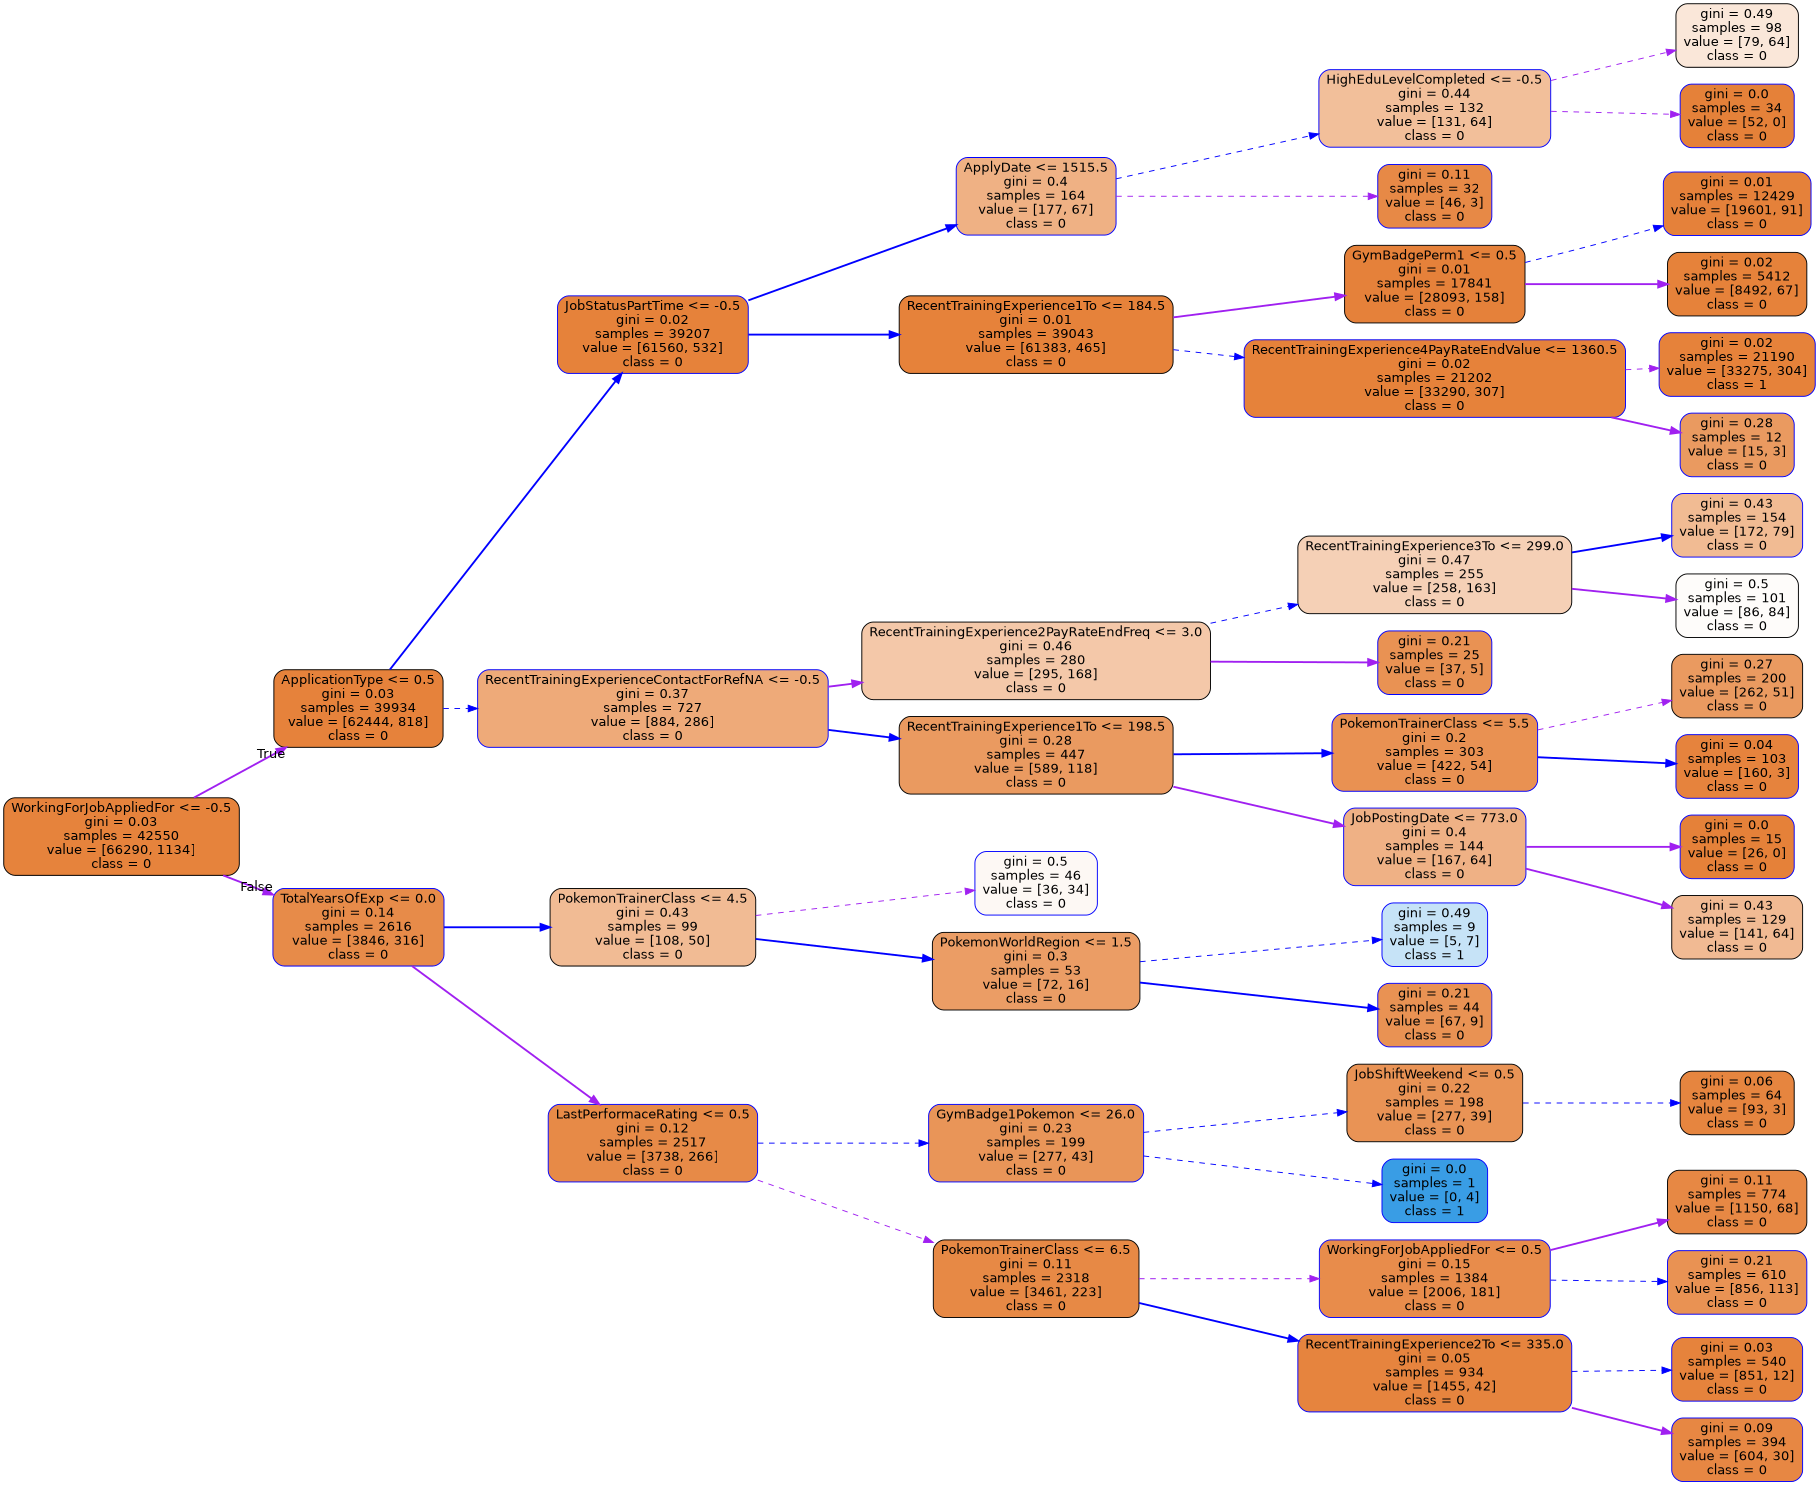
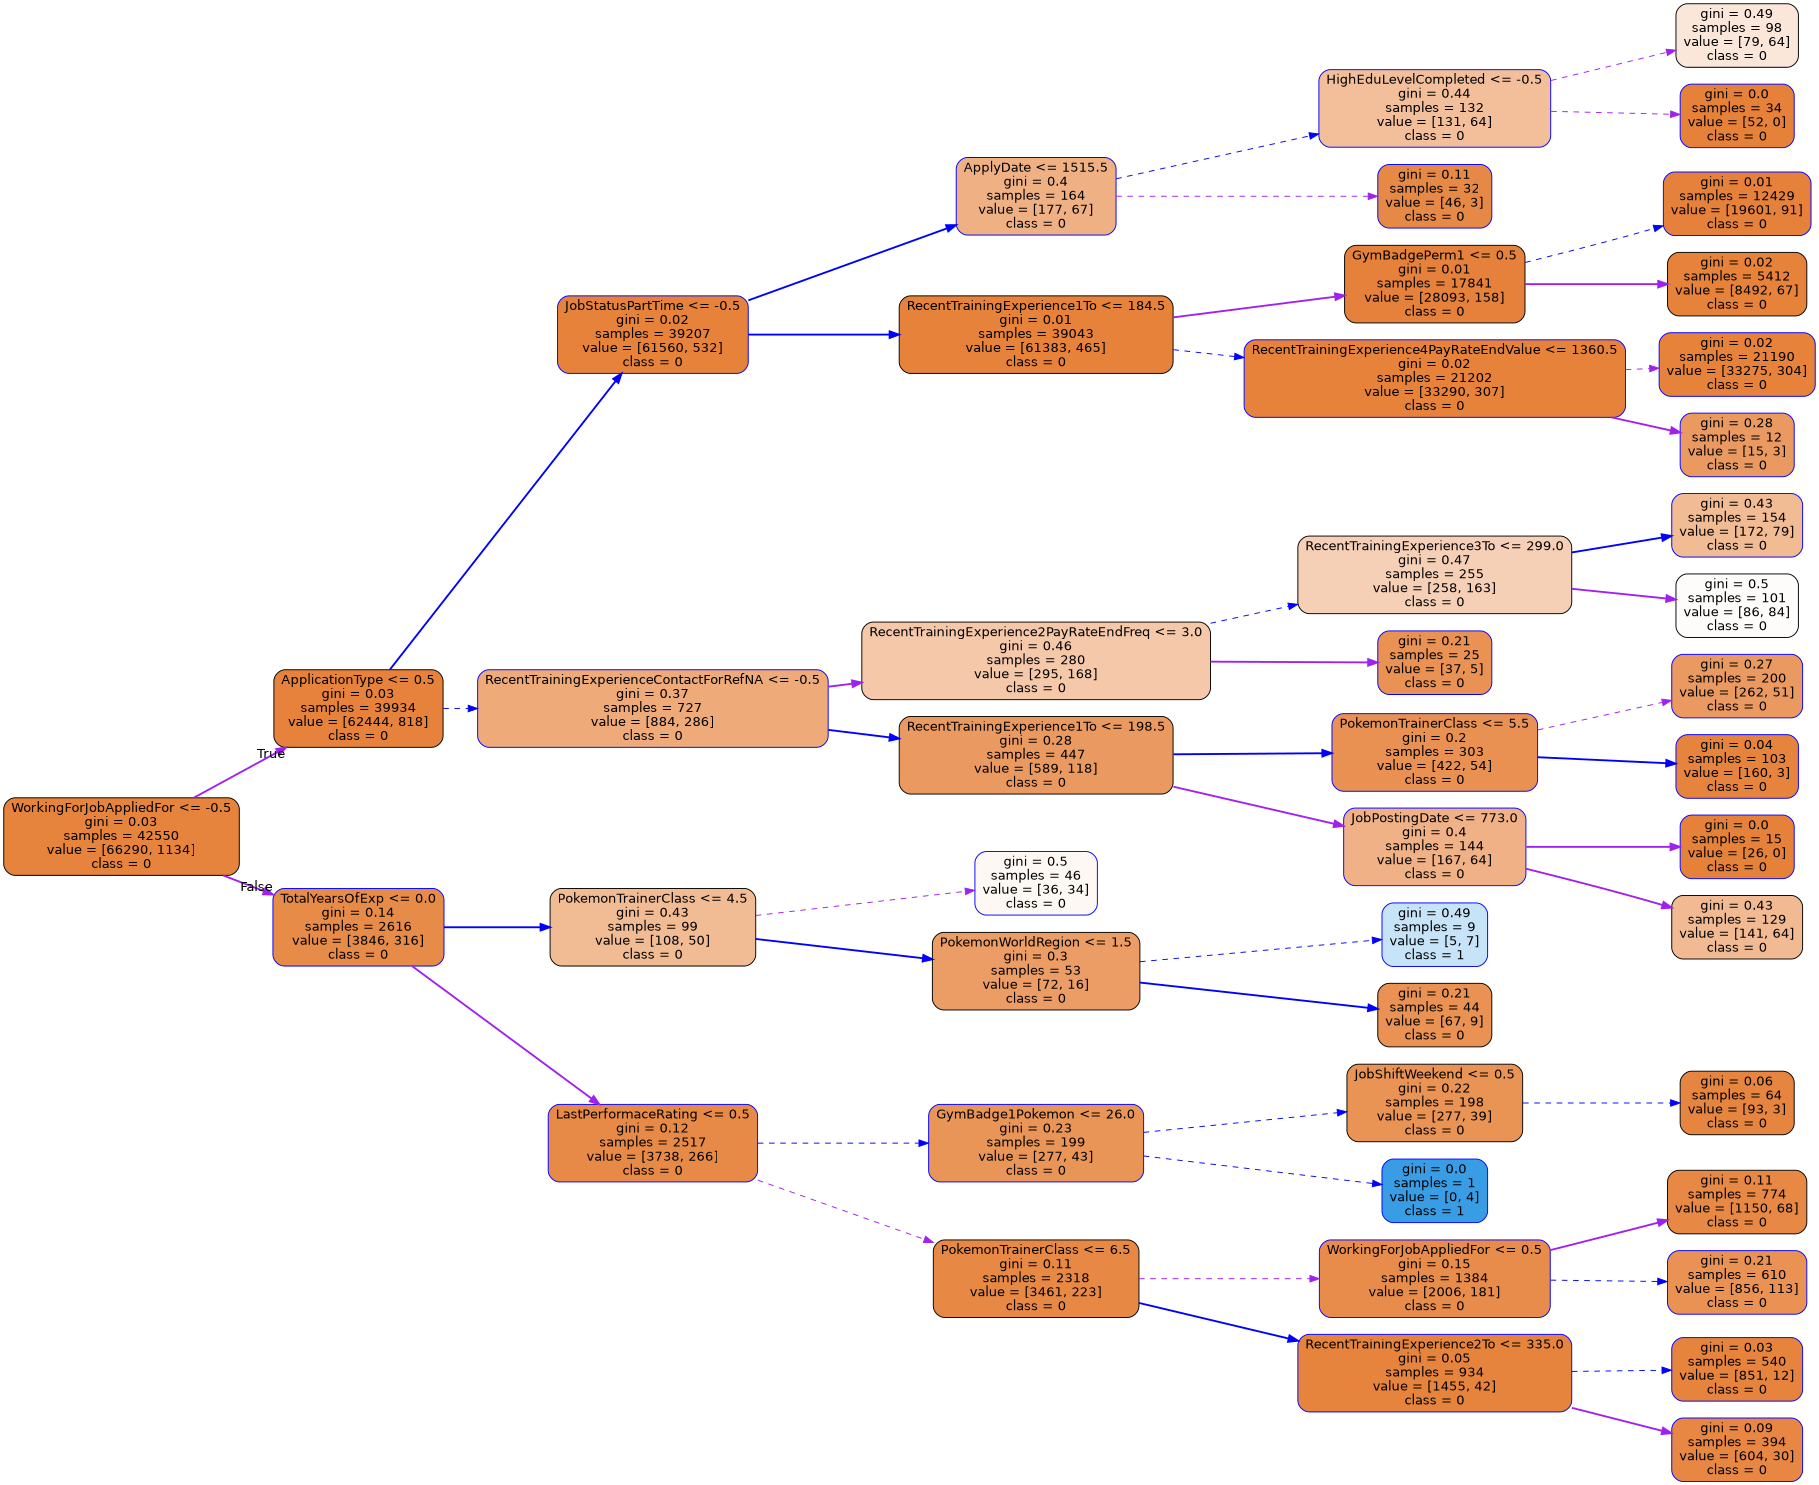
  digraph {
    rankdir=LR
    node [color=blue fillcolor="#e58139fd" fontname=helvetica shape=box style="filled, rounded"]
    edge [color=blue fontname=helvetica style=bold]
    n1 [color=black fillcolor="#e58139fb" label="WorkingForJobAppliedFor <= -0.5\ngini = 0.03\nsamples = 42550\nvalue = [66290, 1134]\nclass = 0"]
    n2 [color=black fillcolor="#e58139fc" label="ApplicationType <= 0.5\ngini = 0.03\nsamples = 39934\nvalue = [62444, 818]\nclass = 0"]
    n3 [fillcolor="#e58139ea" label="TotalYearsOfExp <= 0.0\ngini = 0.14\nsamples = 2616\nvalue = [3846, 316]\nclass = 0"]
    n4 [label="JobStatusPartTime <= -0.5\ngini = 0.02\nsamples = 39207\nvalue = [61560, 532]\nclass = 0"]
    n5 [fillcolor="#e58139ac" label="RecentTrainingExperienceContactForRefNA <= -0.5\ngini = 0.37\nsamples = 727\nvalue = [884, 286]\nclass = 0"]
    n6 [color=black fillcolor="#e5813989" label="PokemonTrainerClass <= 4.5\ngini = 0.43\nsamples = 99\nvalue = [108, 50]\nclass = 0"]
    n7 [fillcolor="#e58139ed" label="LastPerformaceRating <= 0.5\ngini = 0.12\nsamples = 2517\nvalue = [3738, 266]\nclass = 0"]
    n8 [fillcolor="#e581399e" label="ApplyDate <= 1515.5\ngini = 0.4\nsamples = 164\nvalue = [177, 67]\nclass = 0"]
    n9 [color=black label="RecentTrainingExperience1To <= 184.5\ngini = 0.01\nsamples = 39043\nvalue = [61383, 465]\nclass = 0"]
    n10 [color=black fillcolor="#e581396e" label="RecentTrainingExperience2PayRateEndFreq <= 3.0\ngini = 0.46\nsamples = 280\nvalue = [295, 168]\nclass = 0"]
    n11 [color=black fillcolor="#e58139cc" label="RecentTrainingExperience1To <= 198.5\ngini = 0.28\nsamples = 447\nvalue = [589, 118]\nclass = 0"]
    n12 [fillcolor="#e5813982" label="HighEduLevelCompleted <= -0.5\ngini = 0.44\nsamples = 132\nvalue = [131, 64]\nclass = 0"]
    n13 [fillcolor="#e58139ee" label="gini = 0.11\nsamples = 32\nvalue = [46, 3]\nclass = 0"]
    n14 [color=black fillcolor="#e58139fe" label="GymBadgePerm1 <= 0.5\ngini = 0.01\nsamples = 17841\nvalue = [28093, 158]\nclass = 0"]
    n15 [label="RecentTrainingExperience4PayRateEndValue <= 1360.5\ngini = 0.02\nsamples = 21202\nvalue = [33290, 307]\nclass = 0"]
    n16 [color=black fillcolor="#e5813930" label="gini = 0.49\nsamples = 98\nvalue = [79, 64]\nclass = 0"]
    n17 [fillcolor="#e58139ff" label="gini = 0.0\nsamples = 34\nvalue = [52, 0]\nclass = 0"]
    n18 [fillcolor="#e58139fe" label="gini = 0.01\nsamples = 12429\nvalue = [19601, 91]\nclass = 0"]
    n19 [color=black label="gini = 0.02\nsamples = 5412\nvalue = [8492, 67]\nclass = 0"]
-   n20 [label="gini = 0.02\nsamples = 21190\nvalue = [33275, 304]\nclass = 1"]
+   n20 [label="gini = 0.02\nsamples = 21190\nvalue = [33275, 304]\nclass = 0"]
    n21 [fillcolor="#e58139cc" label="gini = 0.28\nsamples = 12\nvalue = [15, 3]\nclass = 0"]
    n22 [color=black fillcolor="#e581395e" label="RecentTrainingExperience3To <= 299.0\ngini = 0.47\nsamples = 255\nvalue = [258, 163]\nclass = 0"]
    n23 [fillcolor="#e58139dd" label="gini = 0.21\nsamples = 25\nvalue = [37, 5]\nclass = 0"]
    n24 [fillcolor="#e58139de" label="PokemonTrainerClass <= 5.5\ngini = 0.2\nsamples = 303\nvalue = [422, 54]\nclass = 0"]
    n25 [fillcolor="#e581399d" label="JobPostingDate <= 773.0\ngini = 0.4\nsamples = 144\nvalue = [167, 64]\nclass = 0"]
    n26 [fillcolor="#e581398a" label="gini = 0.43\nsamples = 154\nvalue = [172, 79]\nclass = 0"]
    n27 [color=black fillcolor="#e5813906" label="gini = 0.5\nsamples = 101\nvalue = [86, 84]\nclass = 0"]
-   n28 [color=black fillcolor="#e58139cd" label="gini = 0.27\nsamples = 200\nvalue = [262, 51]\nclass = 0"]
+   n28 [fillcolor="#e58139cd" label="gini = 0.27\nsamples = 200\nvalue = [262, 51]\nclass = 0"]
    n29 [fillcolor="#e58139fa" label="gini = 0.04\nsamples = 103\nvalue = [160, 3]\nclass = 0"]
    n30 [fillcolor="#e58139ff" label="gini = 0.0\nsamples = 15\nvalue = [26, 0]\nclass = 0"]
    n31 [color=black fillcolor="#e581398b" label="gini = 0.43\nsamples = 129\nvalue = [141, 64]\nclass = 0"]
    n32 [fillcolor="#e581390e" label="gini = 0.5\nsamples = 46\nvalue = [36, 34]\nclass = 0"]
    n33 [color=black fillcolor="#e58139c6" label="PokemonWorldRegion <= 1.5\ngini = 0.3\nsamples = 53\nvalue = [72, 16]\nclass = 0"]
    n34 [fillcolor="#e58139d7" label="GymBadge1Pokemon <= 26.0\ngini = 0.23\nsamples = 199\nvalue = [277, 43]\nclass = 0"]
    n35 [color=black fillcolor="#e58139ef" label="PokemonTrainerClass <= 6.5\ngini = 0.11\nsamples = 2318\nvalue = [3461, 223]\nclass = 0"]
    n36 [fillcolor="#399de549" label="gini = 0.49\nsamples = 9\nvalue = [5, 7]\nclass = 1"]
-   n37 [fillcolor="#e58139dd" label="gini = 0.21\nsamples = 44\nvalue = [67, 9]\nclass = 0"]
+   n37 [color=black fillcolor="#e58139dd" label="gini = 0.21\nsamples = 44\nvalue = [67, 9]\nclass = 0"]
    n38 [color=black fillcolor="#e58139db" label="JobShiftWeekend <= 0.5\ngini = 0.22\nsamples = 198\nvalue = [277, 39]\nclass = 0"]
    n39 [fillcolor="#399de5ff" label="gini = 0.0\nsamples = 1\nvalue = [0, 4]\nclass = 1"]
    n40 [fillcolor="#e58139e8" label="WorkingForJobAppliedFor <= 0.5\ngini = 0.15\nsamples = 1384\nvalue = [2006, 181]\nclass = 0"]
    n41 [fillcolor="#e58139f8" label="RecentTrainingExperience2To <= 335.0\ngini = 0.05\nsamples = 934\nvalue = [1455, 42]\nclass = 0"]
    n42 [color=black fillcolor="#e58139f7" label="gini = 0.06\nsamples = 64\nvalue = [93, 3]\nclass = 0"]
    n43 [color=black fillcolor="#e58139f0" label="gini = 0.11\nsamples = 774\nvalue = [1150, 68]\nclass = 0"]
    n44 [fillcolor="#e58139dd" label="gini = 0.21\nsamples = 610\nvalue = [856, 113]\nclass = 0"]
    n45 [fillcolor="#e58139fb" label="gini = 0.03\nsamples = 540\nvalue = [851, 12]\nclass = 0"]
    n46 [fillcolor="#e58139f2" label="gini = 0.09\nsamples = 394\nvalue = [604, 30]\nclass = 0"]
    n1 -> n2 [color=purple headlabel=True labelangle=45 labeldistance=2.5]
    n1 -> n3 [color=purple headlabel=False labelangle=-45 labeldistance=2.5]
    n2 -> n4
    n2 -> n5 [style=dashed]
    n3 -> n6
    n3 -> n7 [color=purple]
    n4 -> n8
    n4 -> n9
    n5 -> n10 [color=purple]
    n5 -> n11
    n6 -> n32 [color=purple style=dashed]
    n6 -> n33
    n7 -> n34 [style=dashed]
    n7 -> n35 [color=purple style=dashed]
    n8 -> n12 [style=dashed]
    n8 -> n13 [color=purple style=dashed]
    n9 -> n14 [color=purple]
    n9 -> n15 [style=dashed]
    n10 -> n22 [style=dashed]
    n10 -> n23 [color=purple]
    n11 -> n24
    n11 -> n25 [color=purple]
    n12 -> n16 [color=purple style=dashed]
    n12 -> n17 [color=purple style=dashed]
    n14 -> n18 [style=dashed]
    n14 -> n19 [color=purple]
    n15 -> n20 [color=purple style=dashed]
    n15 -> n21 [color=purple]
    n22 -> n26
    n22 -> n27 [color=purple]
    n24 -> n28 [color=purple style=dashed]
    n24 -> n29
    n25 -> n30 [color=purple]
    n25 -> n31 [color=purple]
    n33 -> n36 [style=dashed]
    n33 -> n37
    n34 -> n38 [style=dashed]
    n34 -> n39 [style=dashed]
    n35 -> n40 [color=purple style=dashed]
    n35 -> n41
    n38 -> n42 [style=dashed]
    n40 -> n43 [color=purple]
    n40 -> n44 [style=dashed]
    n41 -> n45 [style=dashed]
    n41 -> n46 [color=purple]
  }
